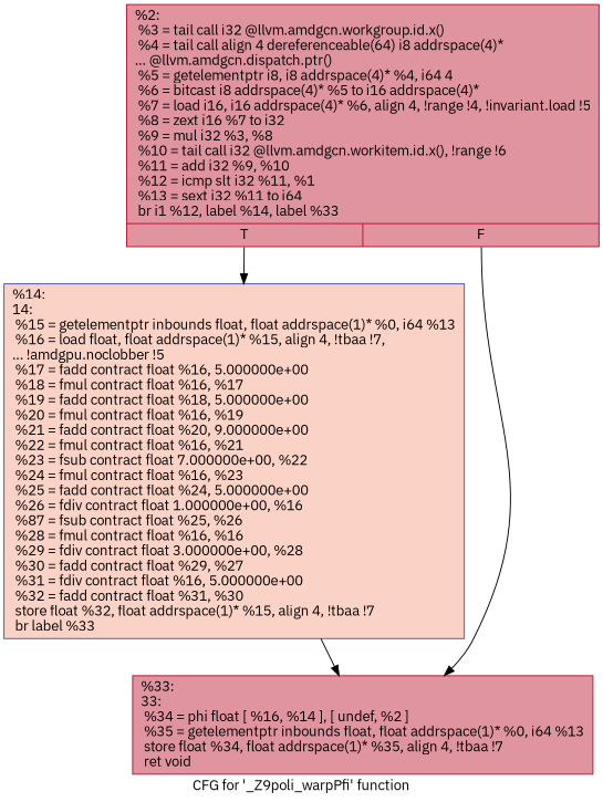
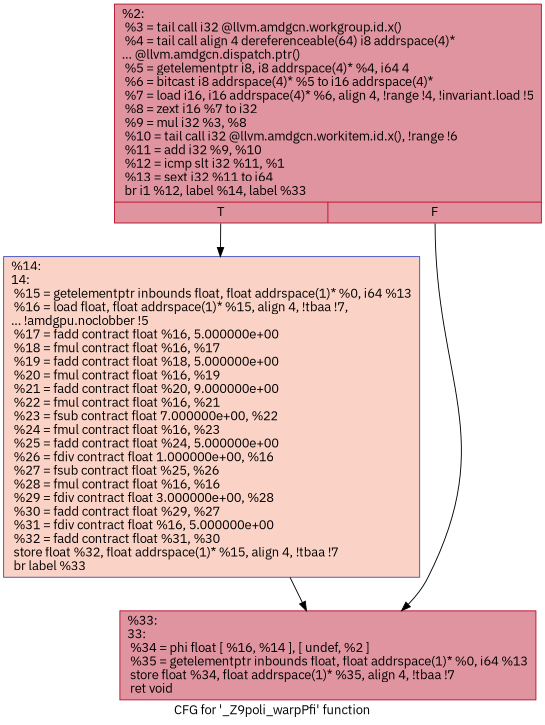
  digraph {
    label="CFG for '_Z9poli_warpPfi' function"
    fontname="IBM Plex Sans"
    node [color="#b70d28ff" fillcolor="#b70d2870" shape=record style=filled fontname="IBM Plex Sans"]
    edge [fontname="IBM Plex Sans"]
    n1 [label="{%2:\l  %3 = tail call i32 @llvm.amdgcn.workgroup.id.x()\l  %4 = tail call align 4 dereferenceable(64) i8 addrspace(4)*\l... @llvm.amdgcn.dispatch.ptr()\l  %5 = getelementptr i8, i8 addrspace(4)* %4, i64 4\l  %6 = bitcast i8 addrspace(4)* %5 to i16 addrspace(4)*\l  %7 = load i16, i16 addrspace(4)* %6, align 4, !range !4, !invariant.load !5\l  %8 = zext i16 %7 to i32\l  %9 = mul i32 %3, %8\l  %10 = tail call i32 @llvm.amdgcn.workitem.id.x(), !range !6\l  %11 = add i32 %9, %10\l  %12 = icmp slt i32 %11, %1\l  %13 = sext i32 %11 to i64\l  br i1 %12, label %14, label %33\l|{<s0>T|<s1>F}}"]
-   n2 [color="#3d50c3ff" fillcolor="#f59c7d70" label="{%14:\l14:                                               \l  %15 = getelementptr inbounds float, float addrspace(1)* %0, i64 %13\l  %16 = load float, float addrspace(1)* %15, align 4, !tbaa !7,\l... !amdgpu.noclobber !5\l  %17 = fadd contract float %16, 5.000000e+00\l  %18 = fmul contract float %16, %17\l  %19 = fadd contract float %18, 5.000000e+00\l  %20 = fmul contract float %16, %19\l  %21 = fadd contract float %20, 9.000000e+00\l  %22 = fmul contract float %16, %21\l  %23 = fsub contract float 7.000000e+00, %22\l  %24 = fmul contract float %16, %23\l  %25 = fadd contract float %24, 5.000000e+00\l  %26 = fdiv contract float 1.000000e+00, %16\l  %87 = fsub contract float %25, %26\l  %28 = fmul contract float %16, %16\l  %29 = fdiv contract float 3.000000e+00, %28\l  %30 = fadd contract float %29, %27\l  %31 = fdiv contract float %16, 5.000000e+00\l  %32 = fadd contract float %31, %30\l  store float %32, float addrspace(1)* %15, align 4, !tbaa !7\l  br label %33\l}"]
+   n2 [color="#3d50c3ff" fillcolor="#f59c7d70" label="{%14:\l14:                                               \l  %15 = getelementptr inbounds float, float addrspace(1)* %0, i64 %13\l  %16 = load float, float addrspace(1)* %15, align 4, !tbaa !7,\l... !amdgpu.noclobber !5\l  %17 = fadd contract float %16, 5.000000e+00\l  %18 = fmul contract float %16, %17\l  %19 = fadd contract float %18, 5.000000e+00\l  %20 = fmul contract float %16, %19\l  %21 = fadd contract float %20, 9.000000e+00\l  %22 = fmul contract float %16, %21\l  %23 = fsub contract float 7.000000e+00, %22\l  %24 = fmul contract float %16, %23\l  %25 = fadd contract float %24, 5.000000e+00\l  %26 = fdiv contract float 1.000000e+00, %16\l  %27 = fsub contract float %25, %26\l  %28 = fmul contract float %16, %16\l  %29 = fdiv contract float 3.000000e+00, %28\l  %30 = fadd contract float %29, %27\l  %31 = fdiv contract float %16, 5.000000e+00\l  %32 = fadd contract float %31, %30\l  store float %32, float addrspace(1)* %15, align 4, !tbaa !7\l  br label %33\l}"]
    n3 [label="{%33:\l33:                                               \l  %34 = phi float [ %16, %14 ], [ undef, %2 ]\l  %35 = getelementptr inbounds float, float addrspace(1)* %0, i64 %13\l  store float %34, float addrspace(1)* %35, align 4, !tbaa !7\l  ret void\l}"]
    n1 -> n2 [tailport=s0]
    n1 -> n3 [tailport=s1]
    n2 -> n3
  }
